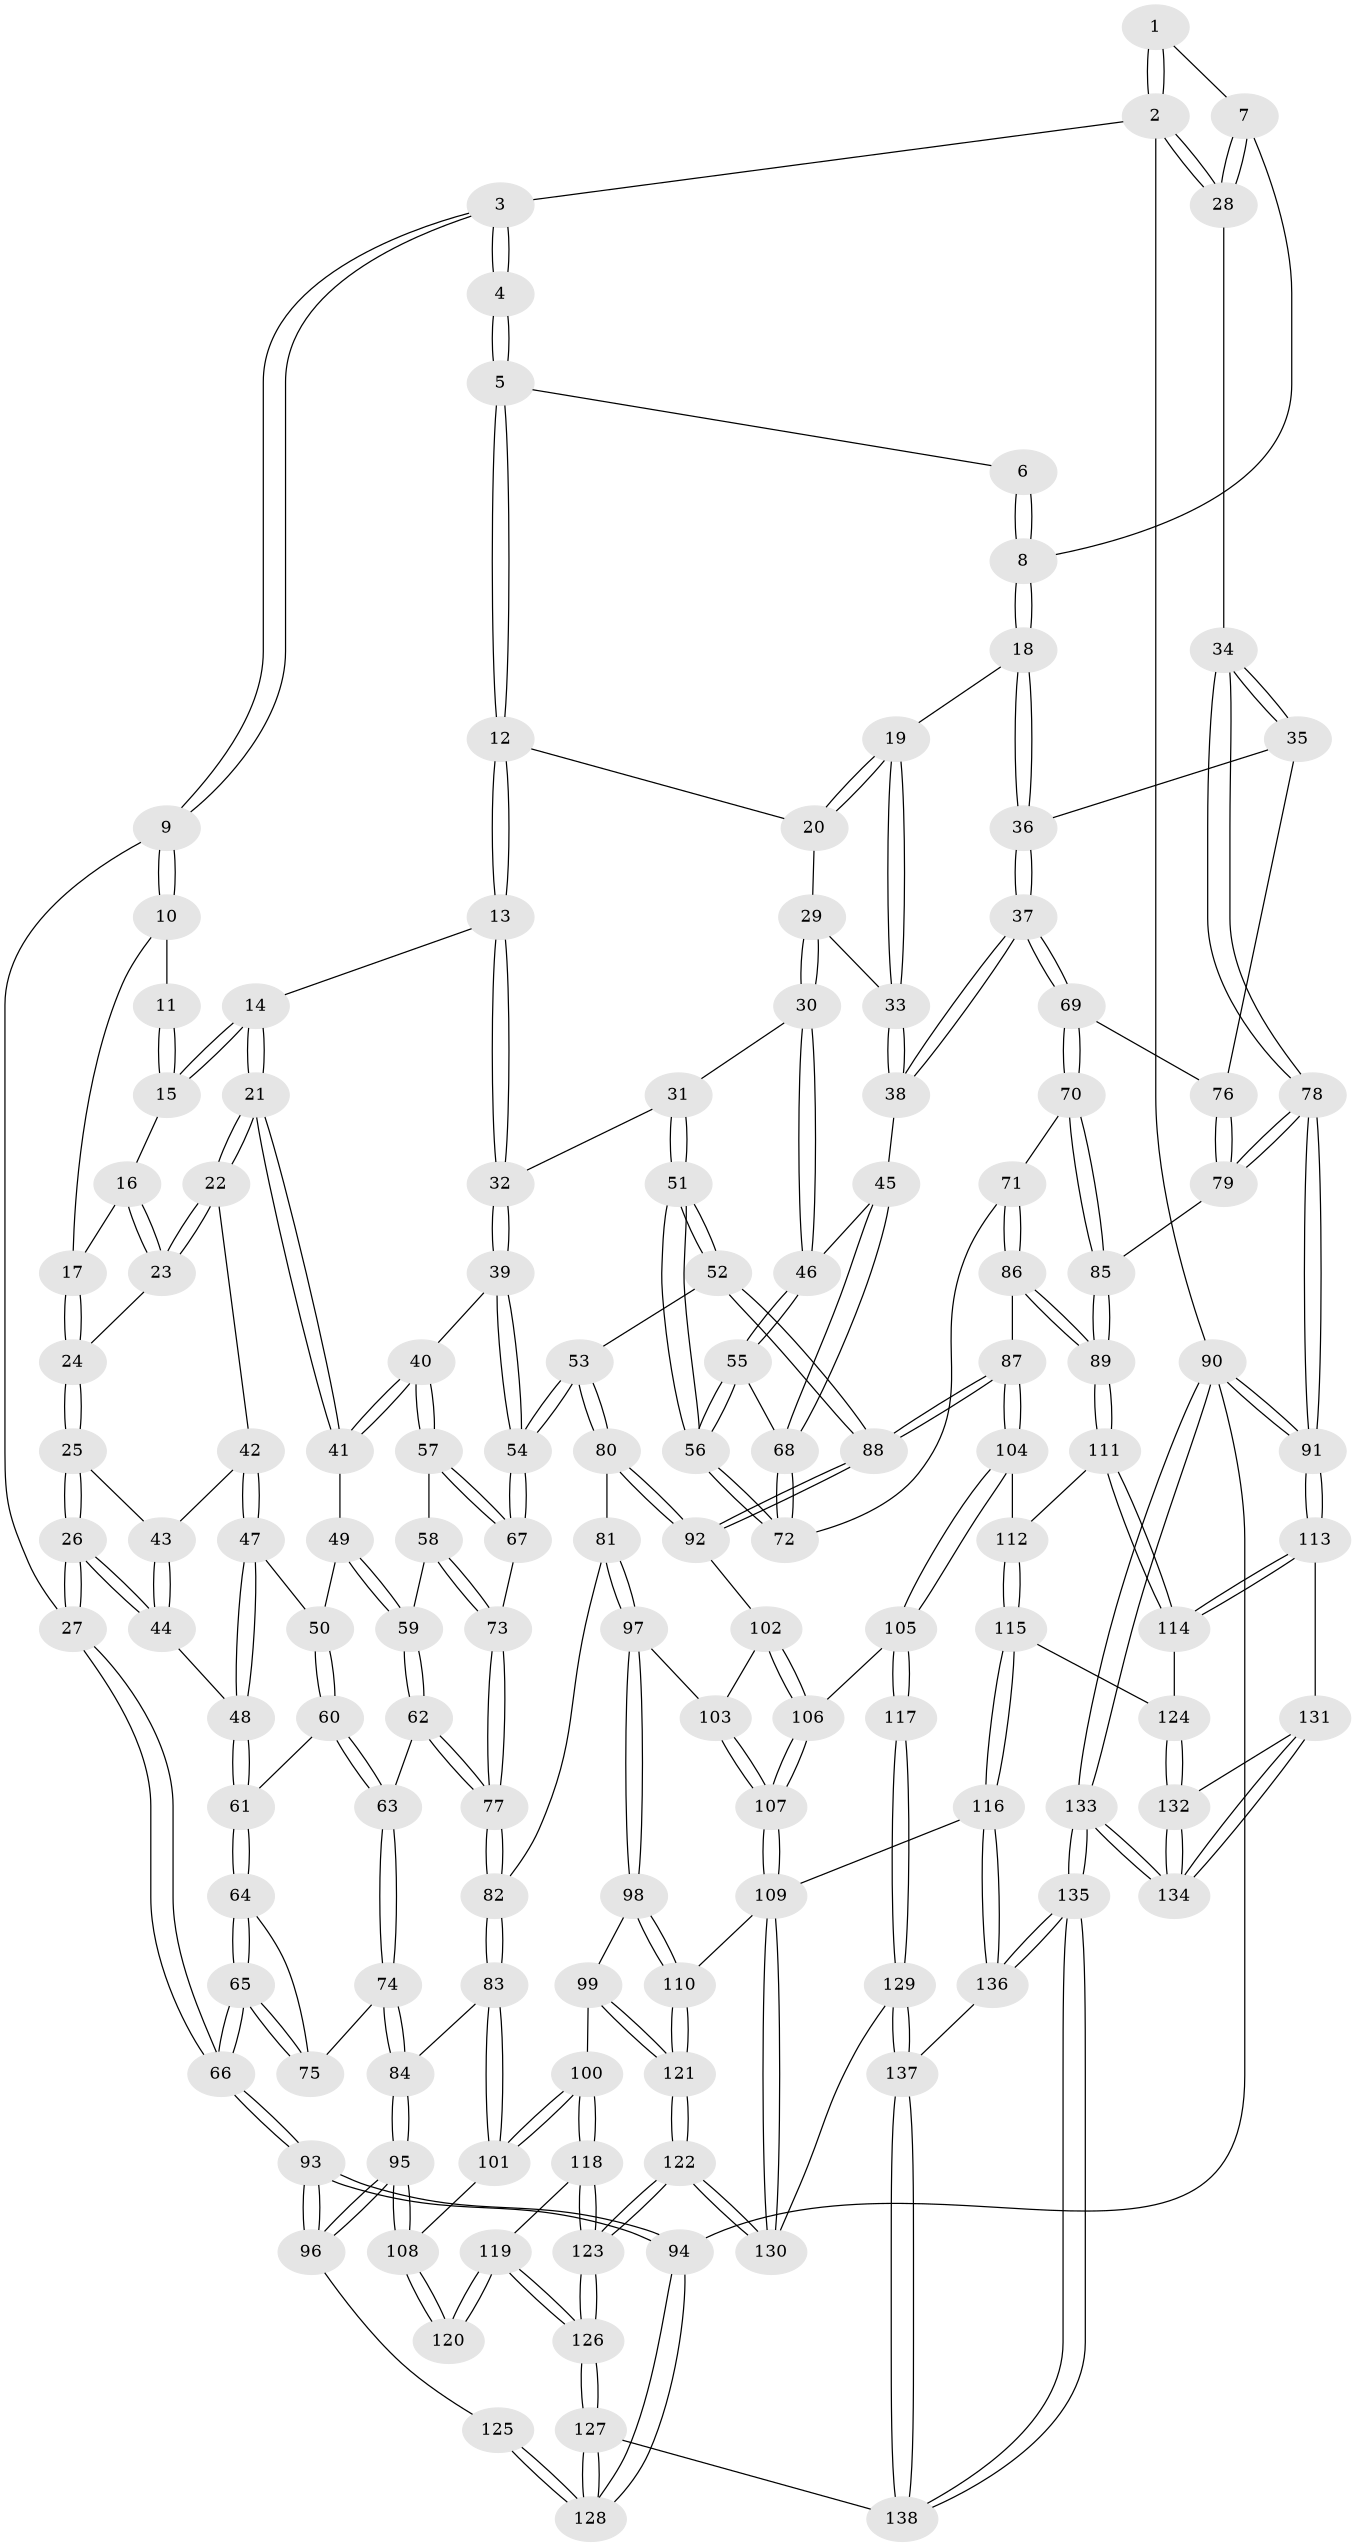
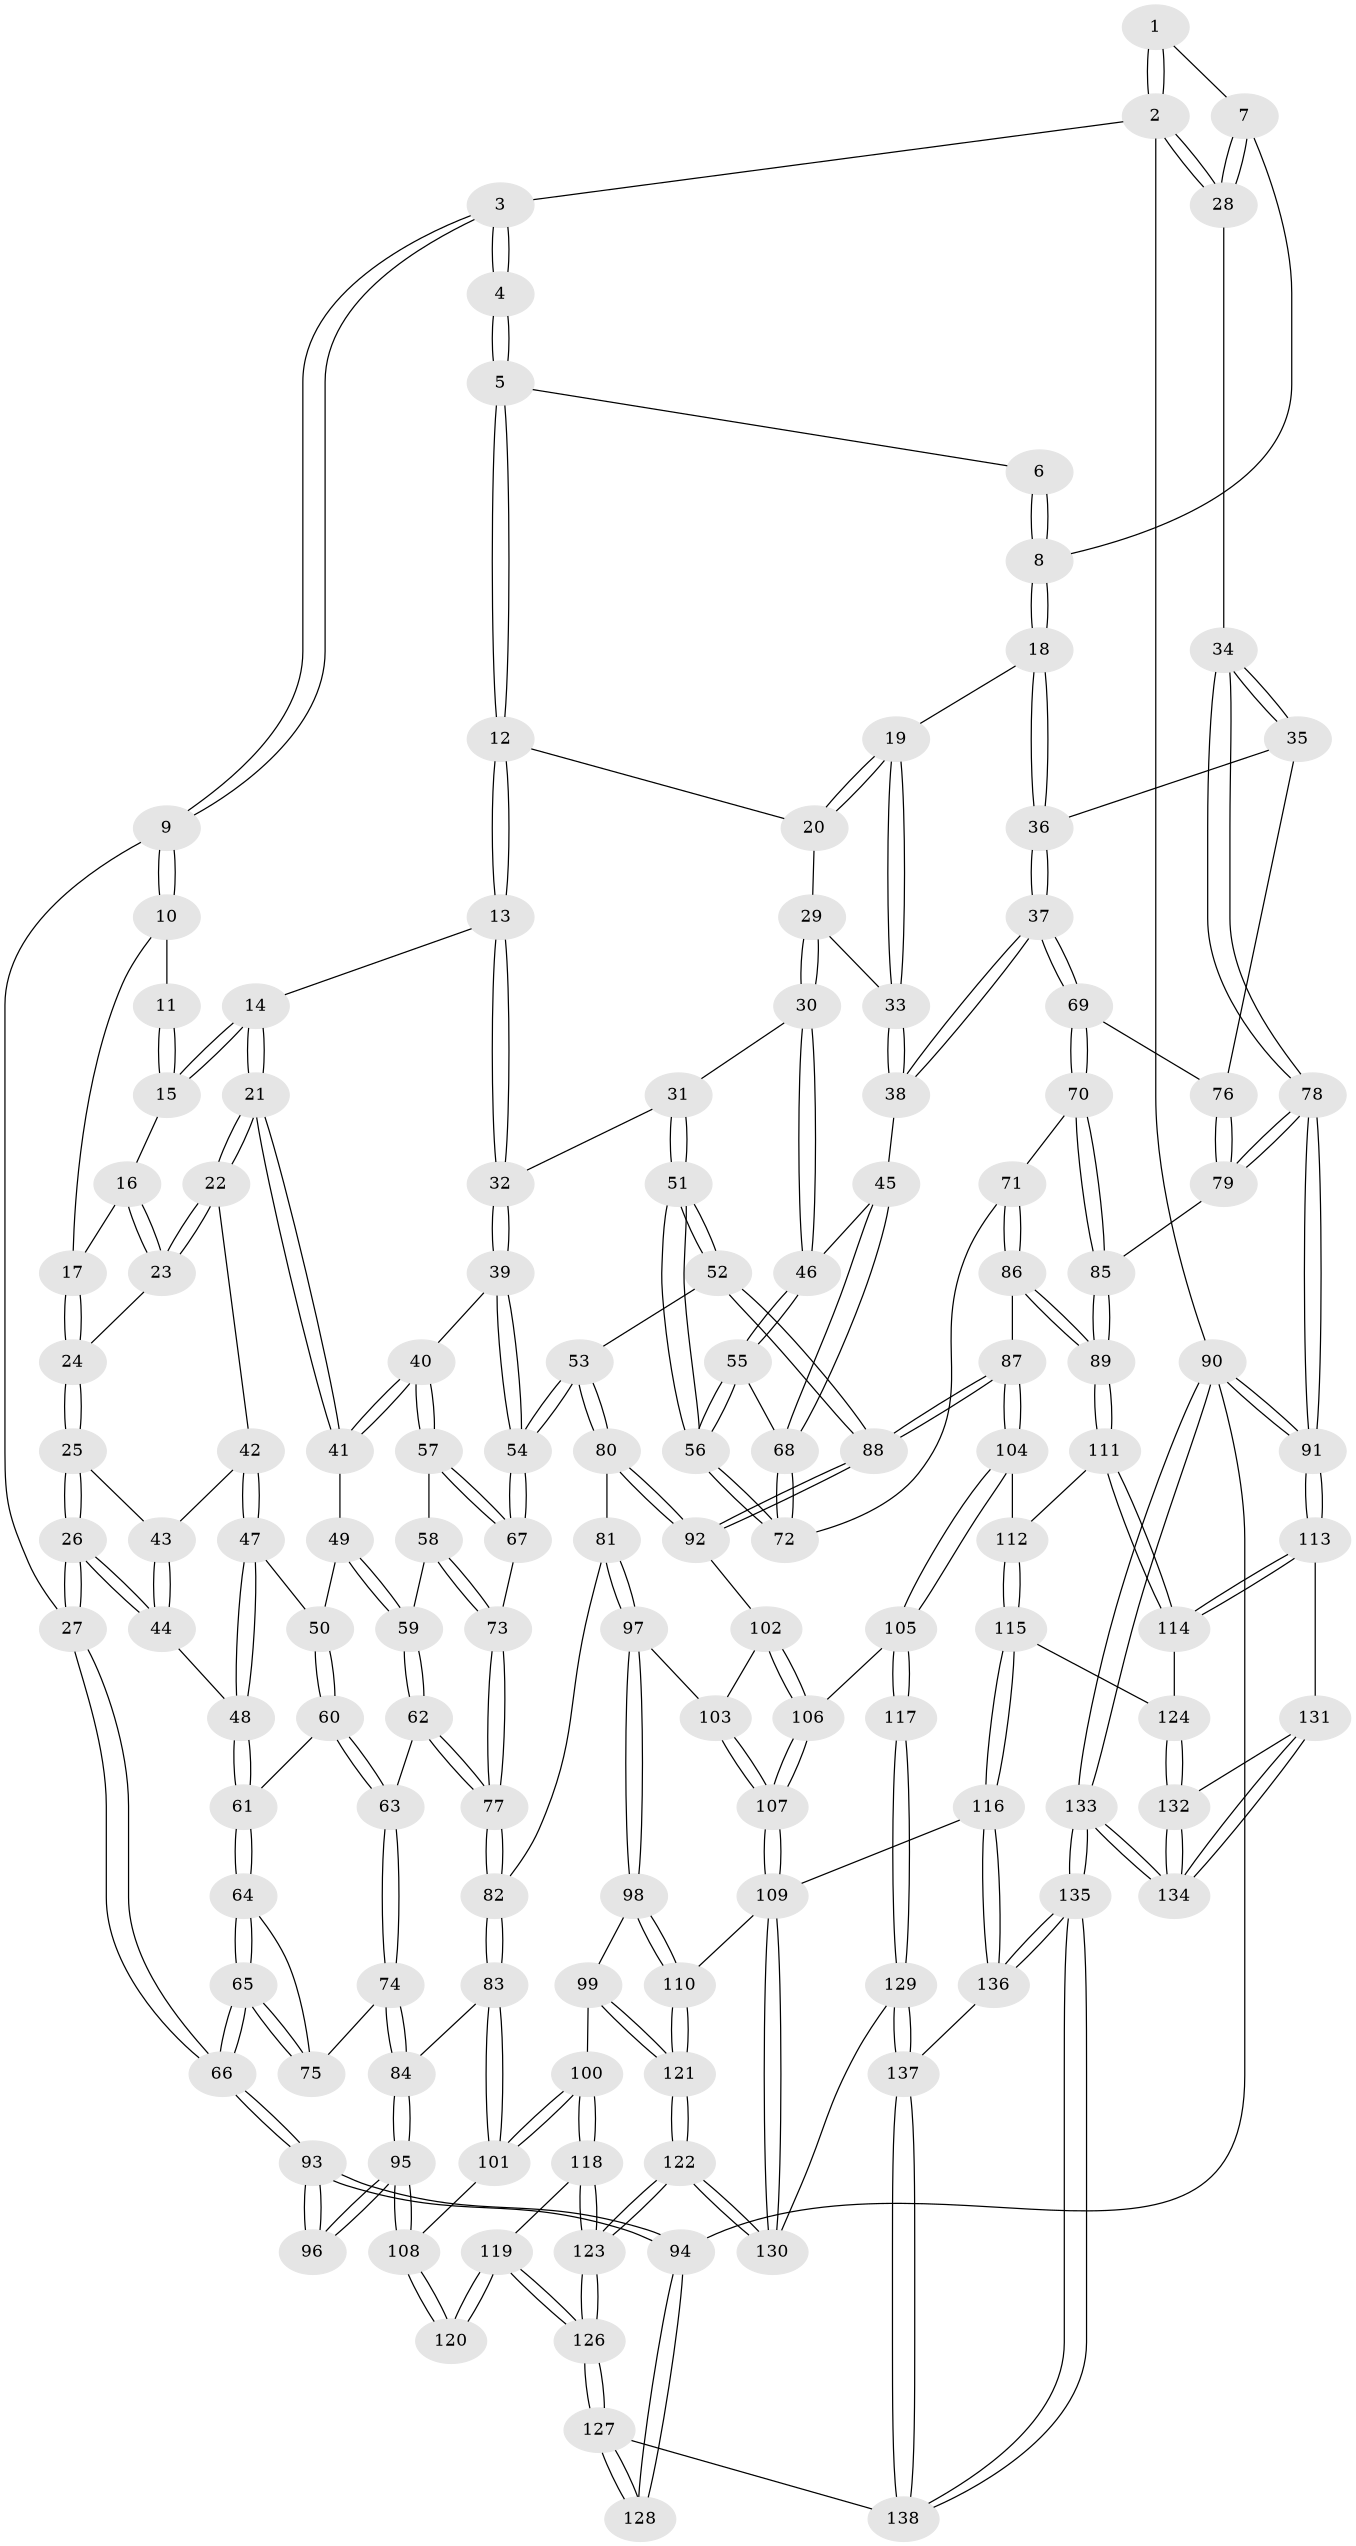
  graph {
    fontname="DejaVu Serif"
    node [color=gray90 fontname="DejaVu Serif" style=filled]
    edge [fontname="DejaVu Serif"]
    1
    2
    7
    3
    28
    90
    8
    4
    9
    34
    94
    91
    133
    5
    10
    27
    128
    6
    12
    13
    20
    18
    19
    36
    11
    17
    66
    15
    24
    16
    14
    32
    29
    21
    39
    22
    41
    23
    25
    33
    37
    38
    30
    42
    49
    43
    47
    26
    44
    48
    93
    35
    78
    31
    46
    51
    55
    52
    56
    40
    54
    45
    76
    79
    69
    70
    68
    57
    67
    58
    50
    59
    61
    72
    60
    64
    62
    63
    53
    88
    80
    92
    81
    73
    77
    74
    65
    75
    82
    84
    96
    71
    85
    86
    89
    87
    95
    83
    113
    97
    102
    98
    103
    101
    108
    111
    104
    105
    112
    114
    134
    135
    131
    106
-   125
    120
    99
    110
    107
    100
    121
    118
    122
    119
    123
    109
    117
    115
    129
    130
    124
    116
    132
    136
    137
    126
    127
    138
    1 -- 2
    1 -- 2
    1 -- 7
    2 -- 3
    2 -- 28
    2 -- 28
    2 -- 90
    7 -- 28
    7 -- 28
    7 -- 8
    3 -- 4
    3 -- 4
    3 -- 9
    3 -- 9
    28 -- 34
    90 -- 94
    90 -- 91
    90 -- 91
    90 -- 133
    90 -- 133
    8 -- 18
    8 -- 18
    4 -- 5
    4 -- 5
    9 -- 10
    9 -- 10
    9 -- 27
    34 -- 35
    34 -- 35
    34 -- 78
    34 -- 78
    94 -- 128
    94 -- 128
    91 -- 113
    91 -- 113
    133 -- 134
    133 -- 134
    133 -- 135
    133 -- 135
    5 -- 6
    5 -- 12
    5 -- 12
    10 -- 11
    10 -- 17
    27 -- 66
    27 -- 66
    6 -- 8
    6 -- 8
    12 -- 13
    12 -- 13
    12 -- 20
    13 -- 14
    13 -- 32
    13 -- 32
    20 -- 29
    18 -- 19
    18 -- 36
    18 -- 36
    19 -- 20
    19 -- 20
    19 -- 33
    19 -- 33
    36 -- 37
    36 -- 37
    11 -- 15
    11 -- 15
    17 -- 24
    17 -- 24
    66 -- 93
    66 -- 93
    15 -- 16
    24 -- 25
    24 -- 25
    16 -- 17
    16 -- 23
    16 -- 23
    14 -- 15
    14 -- 15
    14 -- 21
    14 -- 21
    32 -- 39
    32 -- 39
    29 -- 33
    29 -- 30
    29 -- 30
    21 -- 22
    21 -- 22
    21 -- 41
    21 -- 41
    39 -- 40
    39 -- 54
    39 -- 54
    22 -- 23
    22 -- 23
    22 -- 42
    41 -- 49
    23 -- 24
    25 -- 43
    25 -- 26
    25 -- 26
    33 -- 38
    33 -- 38
    37 -- 38
    37 -- 38
    37 -- 69
    37 -- 69
    38 -- 45
    30 -- 31
    30 -- 46
    30 -- 46
    42 -- 43
    42 -- 47
    42 -- 47
    49 -- 50
    49 -- 59
    49 -- 59
    43 -- 44
    43 -- 44
    47 -- 48
    47 -- 48
    47 -- 50
    26 -- 27
    26 -- 27
    26 -- 44
    26 -- 44
    44 -- 48
    48 -- 61
    48 -- 61
    93 -- 94
    93 -- 94
    93 -- 96
    93 -- 96
    35 -- 36
    35 -- 76
    78 -- 91
    78 -- 91
    78 -- 79
    78 -- 79
    31 -- 32
    31 -- 51
    31 -- 51
    46 -- 55
    46 -- 55
    51 -- 52
    51 -- 52
    51 -- 56
    51 -- 56
    55 -- 56
    55 -- 56
    55 -- 68
    52 -- 53
    52 -- 88
    52 -- 88
    56 -- 72
    56 -- 72
    40 -- 41
    40 -- 41
    40 -- 57
    40 -- 57
    54 -- 67
    54 -- 67
    45 -- 46
    45 -- 68
    45 -- 68
    76 -- 79
    76 -- 79
    79 -- 85
    69 -- 76
    69 -- 70
    69 -- 70
    70 -- 71
    70 -- 85
    70 -- 85
    68 -- 72
    68 -- 72
    57 -- 67
    57 -- 67
    57 -- 58
    67 -- 73
    58 -- 59
    58 -- 73
    58 -- 73
    50 -- 60
    50 -- 60
    59 -- 62
    59 -- 62
    61 -- 64
    61 -- 64
    60 -- 61
    60 -- 63
    60 -- 63
    64 -- 65
    64 -- 65
    64 -- 75
    62 -- 63
    62 -- 77
    62 -- 77
    63 -- 74
    63 -- 74
    53 -- 54
    53 -- 54
    53 -- 80
    53 -- 80
    88 -- 92
    88 -- 92
    80 -- 92
    80 -- 92
    80 -- 81
    92 -- 102
    81 -- 82
    81 -- 97
    81 -- 97
    73 -- 77
    73 -- 77
    77 -- 82
    77 -- 82
    74 -- 75
    74 -- 84
    74 -- 84
    65 -- 66
    65 -- 66
    65 -- 75
    65 -- 75
    82 -- 83
    82 -- 83
    84 -- 95
    84 -- 95
-   96 -- 125
    71 -- 72
    71 -- 86
    71 -- 86
    85 -- 89
    85 -- 89
    86 -- 89
    86 -- 89
    86 -- 87
    89 -- 111
    89 -- 111
    87 -- 88
    87 -- 88
    87 -- 104
    87 -- 104
    95 -- 96
    95 -- 96
    95 -- 108
    95 -- 108
    83 -- 84
    83 -- 101
    83 -- 101
    113 -- 114
    113 -- 114
    113 -- 131
    97 -- 98
    97 -- 98
    97 -- 103
    102 -- 103
    102 -- 106
    102 -- 106
    98 -- 99
    98 -- 110
    98 -- 110
    103 -- 107
    103 -- 107
    101 -- 108
    108 -- 120
    108 -- 120
    111 -- 112
    111 -- 114
    111 -- 114
    104 -- 105
    104 -- 105
    104 -- 112
    105 -- 106
    105 -- 117
    105 -- 117
    112 -- 115
    112 -- 115
    114 -- 124
    135 -- 136
    135 -- 136
    135 -- 138
    135 -- 138
    131 -- 134
    131 -- 134
    131 -- 132
    106 -- 107
    106 -- 107
-   125 -- 128
-   125 -- 128
    99 -- 100
    99 -- 121
    99 -- 121
    110 -- 121
    110 -- 121
    107 -- 109
    107 -- 109
    100 -- 101
    100 -- 101
    100 -- 118
    100 -- 118
    121 -- 122
    121 -- 122
    118 -- 119
    118 -- 123
    118 -- 123
    122 -- 123
    122 -- 123
    122 -- 130
    122 -- 130
    119 -- 120
    119 -- 120
    119 -- 126
    119 -- 126
    123 -- 126
    123 -- 126
    109 -- 110
    109 -- 130
    109 -- 130
    117 -- 129
    117 -- 129
    115 -- 124
    115 -- 116
    115 -- 116
    129 -- 130
    129 -- 137
    129 -- 137
    124 -- 132
    124 -- 132
    116 -- 109
    116 -- 136
    116 -- 136
    132 -- 134
    132 -- 134
    136 -- 137
    137 -- 138
    137 -- 138
    126 -- 127
    126 -- 127
    127 -- 128
    127 -- 128
    127 -- 138
  }
